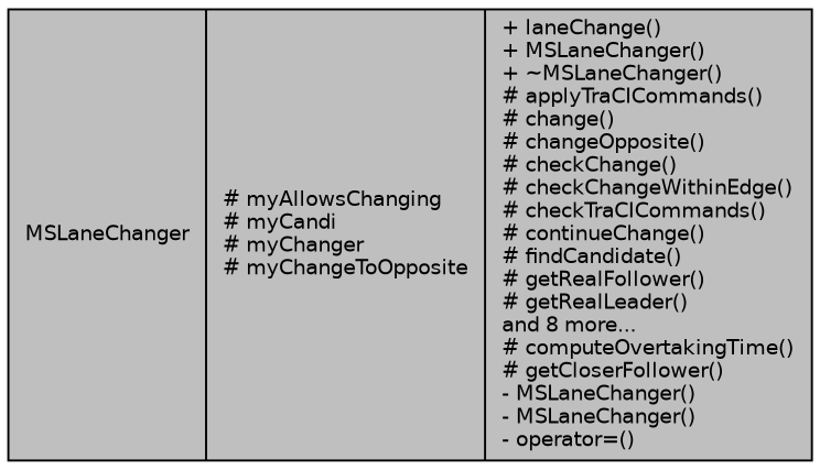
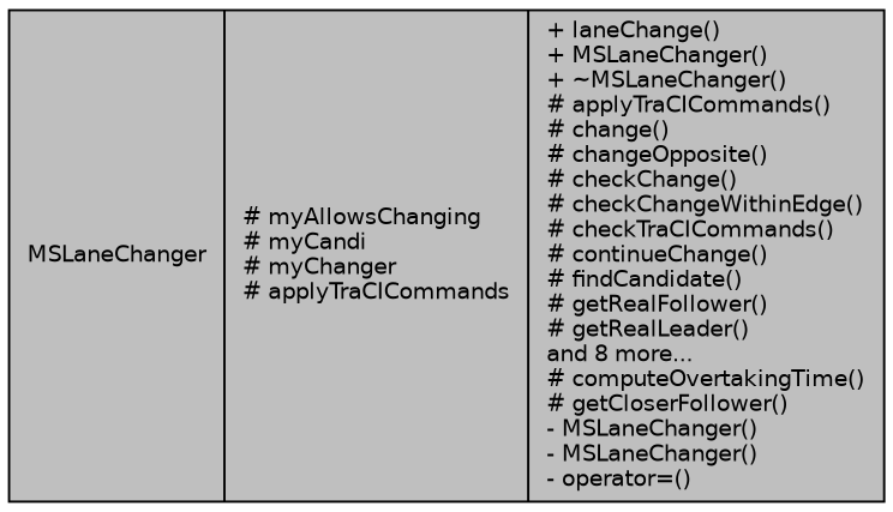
  digraph {
    rankdir=LR
-   n1 [color=black fillcolor=grey75 fontcolor=black fontname=Helvetica fontsize=10 height=0.2 label="{MSLaneChanger\n|# myAllowsChanging\l# myCandi\l# myChanger\l# myChangeToOpposite\l|+ laneChange()\l+ MSLaneChanger()\l+ ~MSLaneChanger()\l# applyTraCICommands()\l# change()\l# changeOpposite()\l# checkChange()\l# checkChangeWithinEdge()\l# checkTraCICommands()\l# continueChange()\l# findCandidate()\l# getRealFollower()\l# getRealLeader()\land 8 more...\l# computeOvertakingTime()\l# getCloserFollower()\l- MSLaneChanger()\l- MSLaneChanger()\l- operator=()\l}" shape=record style=filled width=0.4]
+   n1 [color=black fillcolor=grey75 fontcolor=black fontname=Helvetica fontsize=10 height=0.2 label="{MSLaneChanger\n|# myAllowsChanging\l# myCandi\l# myChanger\l# applyTraCICommands\l|+ laneChange()\l+ MSLaneChanger()\l+ ~MSLaneChanger()\l# applyTraCICommands()\l# change()\l# changeOpposite()\l# checkChange()\l# checkChangeWithinEdge()\l# checkTraCICommands()\l# continueChange()\l# findCandidate()\l# getRealFollower()\l# getRealLeader()\land 8 more...\l# computeOvertakingTime()\l# getCloserFollower()\l- MSLaneChanger()\l- MSLaneChanger()\l- operator=()\l}" shape=record style=filled width=0.4]
  }
